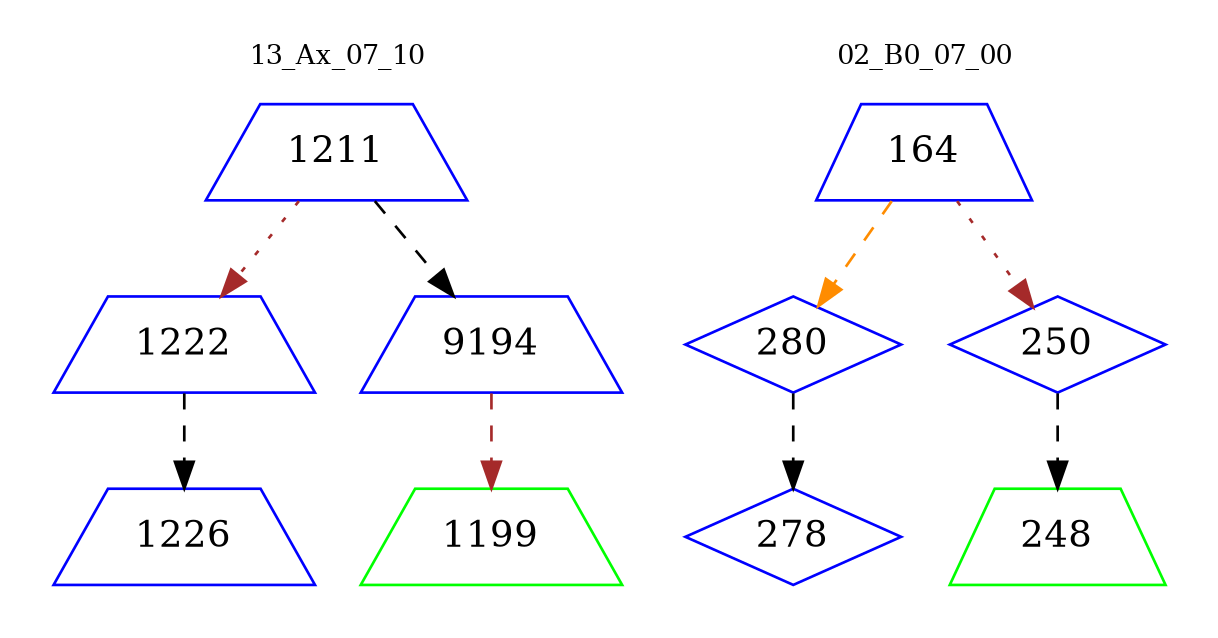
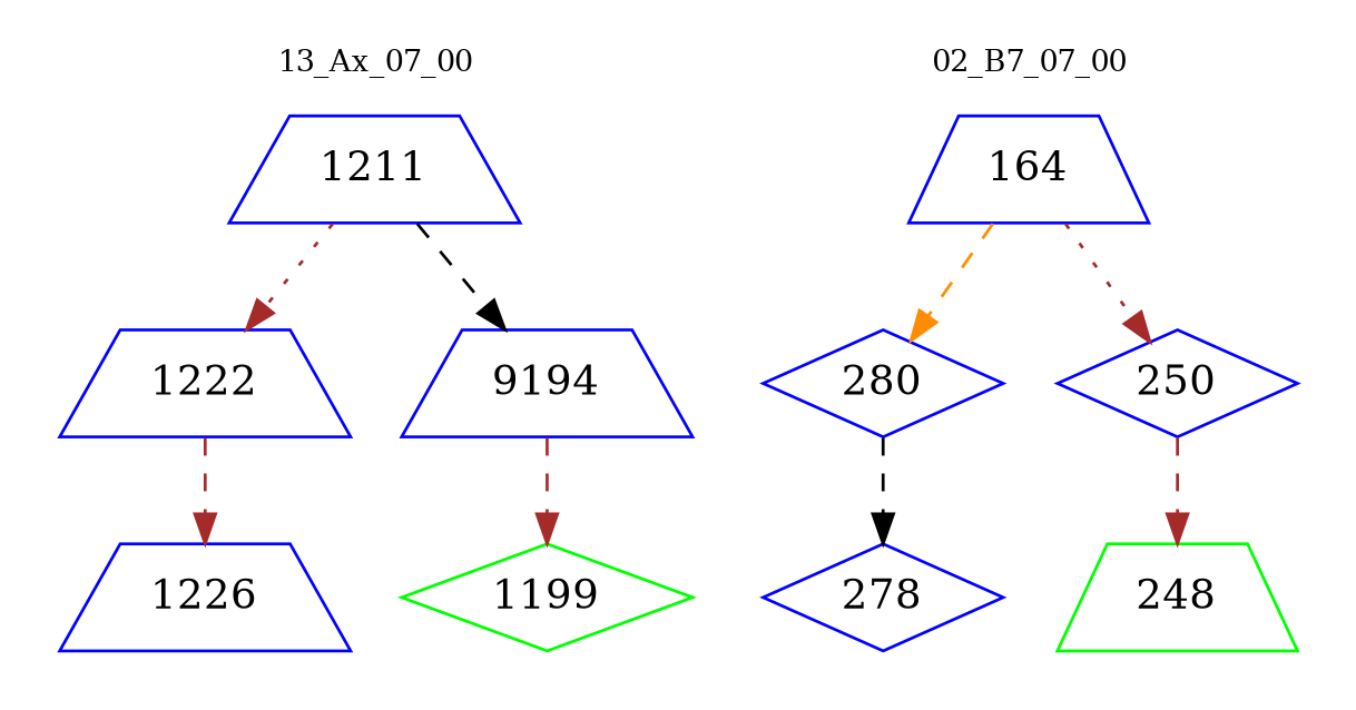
  digraph {
    node [color=blue shape=trapezium]
    edge [color=brown style=dashed]
    n1 [label=1211]
    n2 [label=1222]
    n3 [label=9194]
    n4 [label=1226]
-   n5 [color=green label=1199]
+   n5 [color=green label=1199 shape=diamond]
    n6 [label=164]
    n7 [label=280 shape=diamond]
    n8 [label=250 shape=diamond]
    n9 [label=278 shape=diamond]
    n10 [color=green label=248]
    subgraph cluster_1 {
      color=white
      fontsize=10
-     label="13_Ax_07_10"
+     label="13_Ax_07_00"
      n1
      n2
      n3
      n4
      n5
    }
    subgraph cluster_2 {
      color=white
      fontsize=10
-     label="02_B0_07_00"
+     label="02_B7_07_00"
      n6
      n7
      n8
      n9
      n10
    }
    n1 -> n2 [style=dotted]
    n1 -> n3 [color=black]
-   n2 -> n4 [color=black]
+   n2 -> n4
    n3 -> n5
    n6 -> n7 [color=darkorange]
    n6 -> n8 [style=dotted]
    n7 -> n9 [color=black]
-   n8 -> n10 [color=black]
+   n8 -> n10
  }
